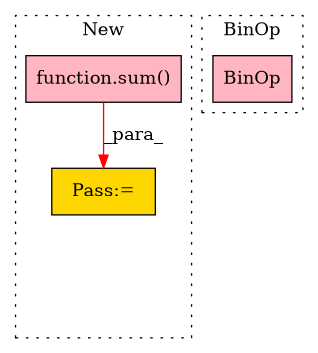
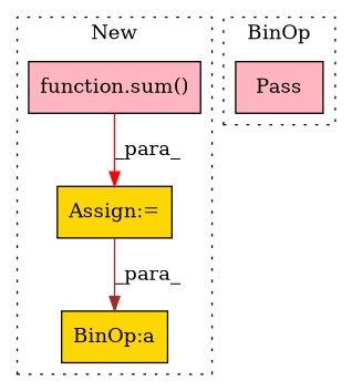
  digraph {
    node [fillcolor=lightpink l=3 shape=box style=filled]
    n1 [a=75 l="4,49" label="function.sum()" s="2645,2650"]
-   n3 [a=68 fillcolor=gold label="Pass:=" s=2642]
-   n4 [a=62 l=4 label=BinOp s=842]
+   n2 [a=82 fillcolor=gold label="BinOp:a" s=2739]
+   n3 [a=68 fillcolor=gold label="Assign:=" s=2642]
+   n4 [a=62 l=4 label=Pass s=842]
    subgraph cluster_1 {
      label=New
      style=dotted
      n1
+     n2
      n3
    }
    subgraph cluster_2 {
      label=BinOp
      style=dotted
      n4
    }
    n1 -> n3 [color=red label=_para_]
+   n3 -> n2 [color=brown label=_para_]
  }
